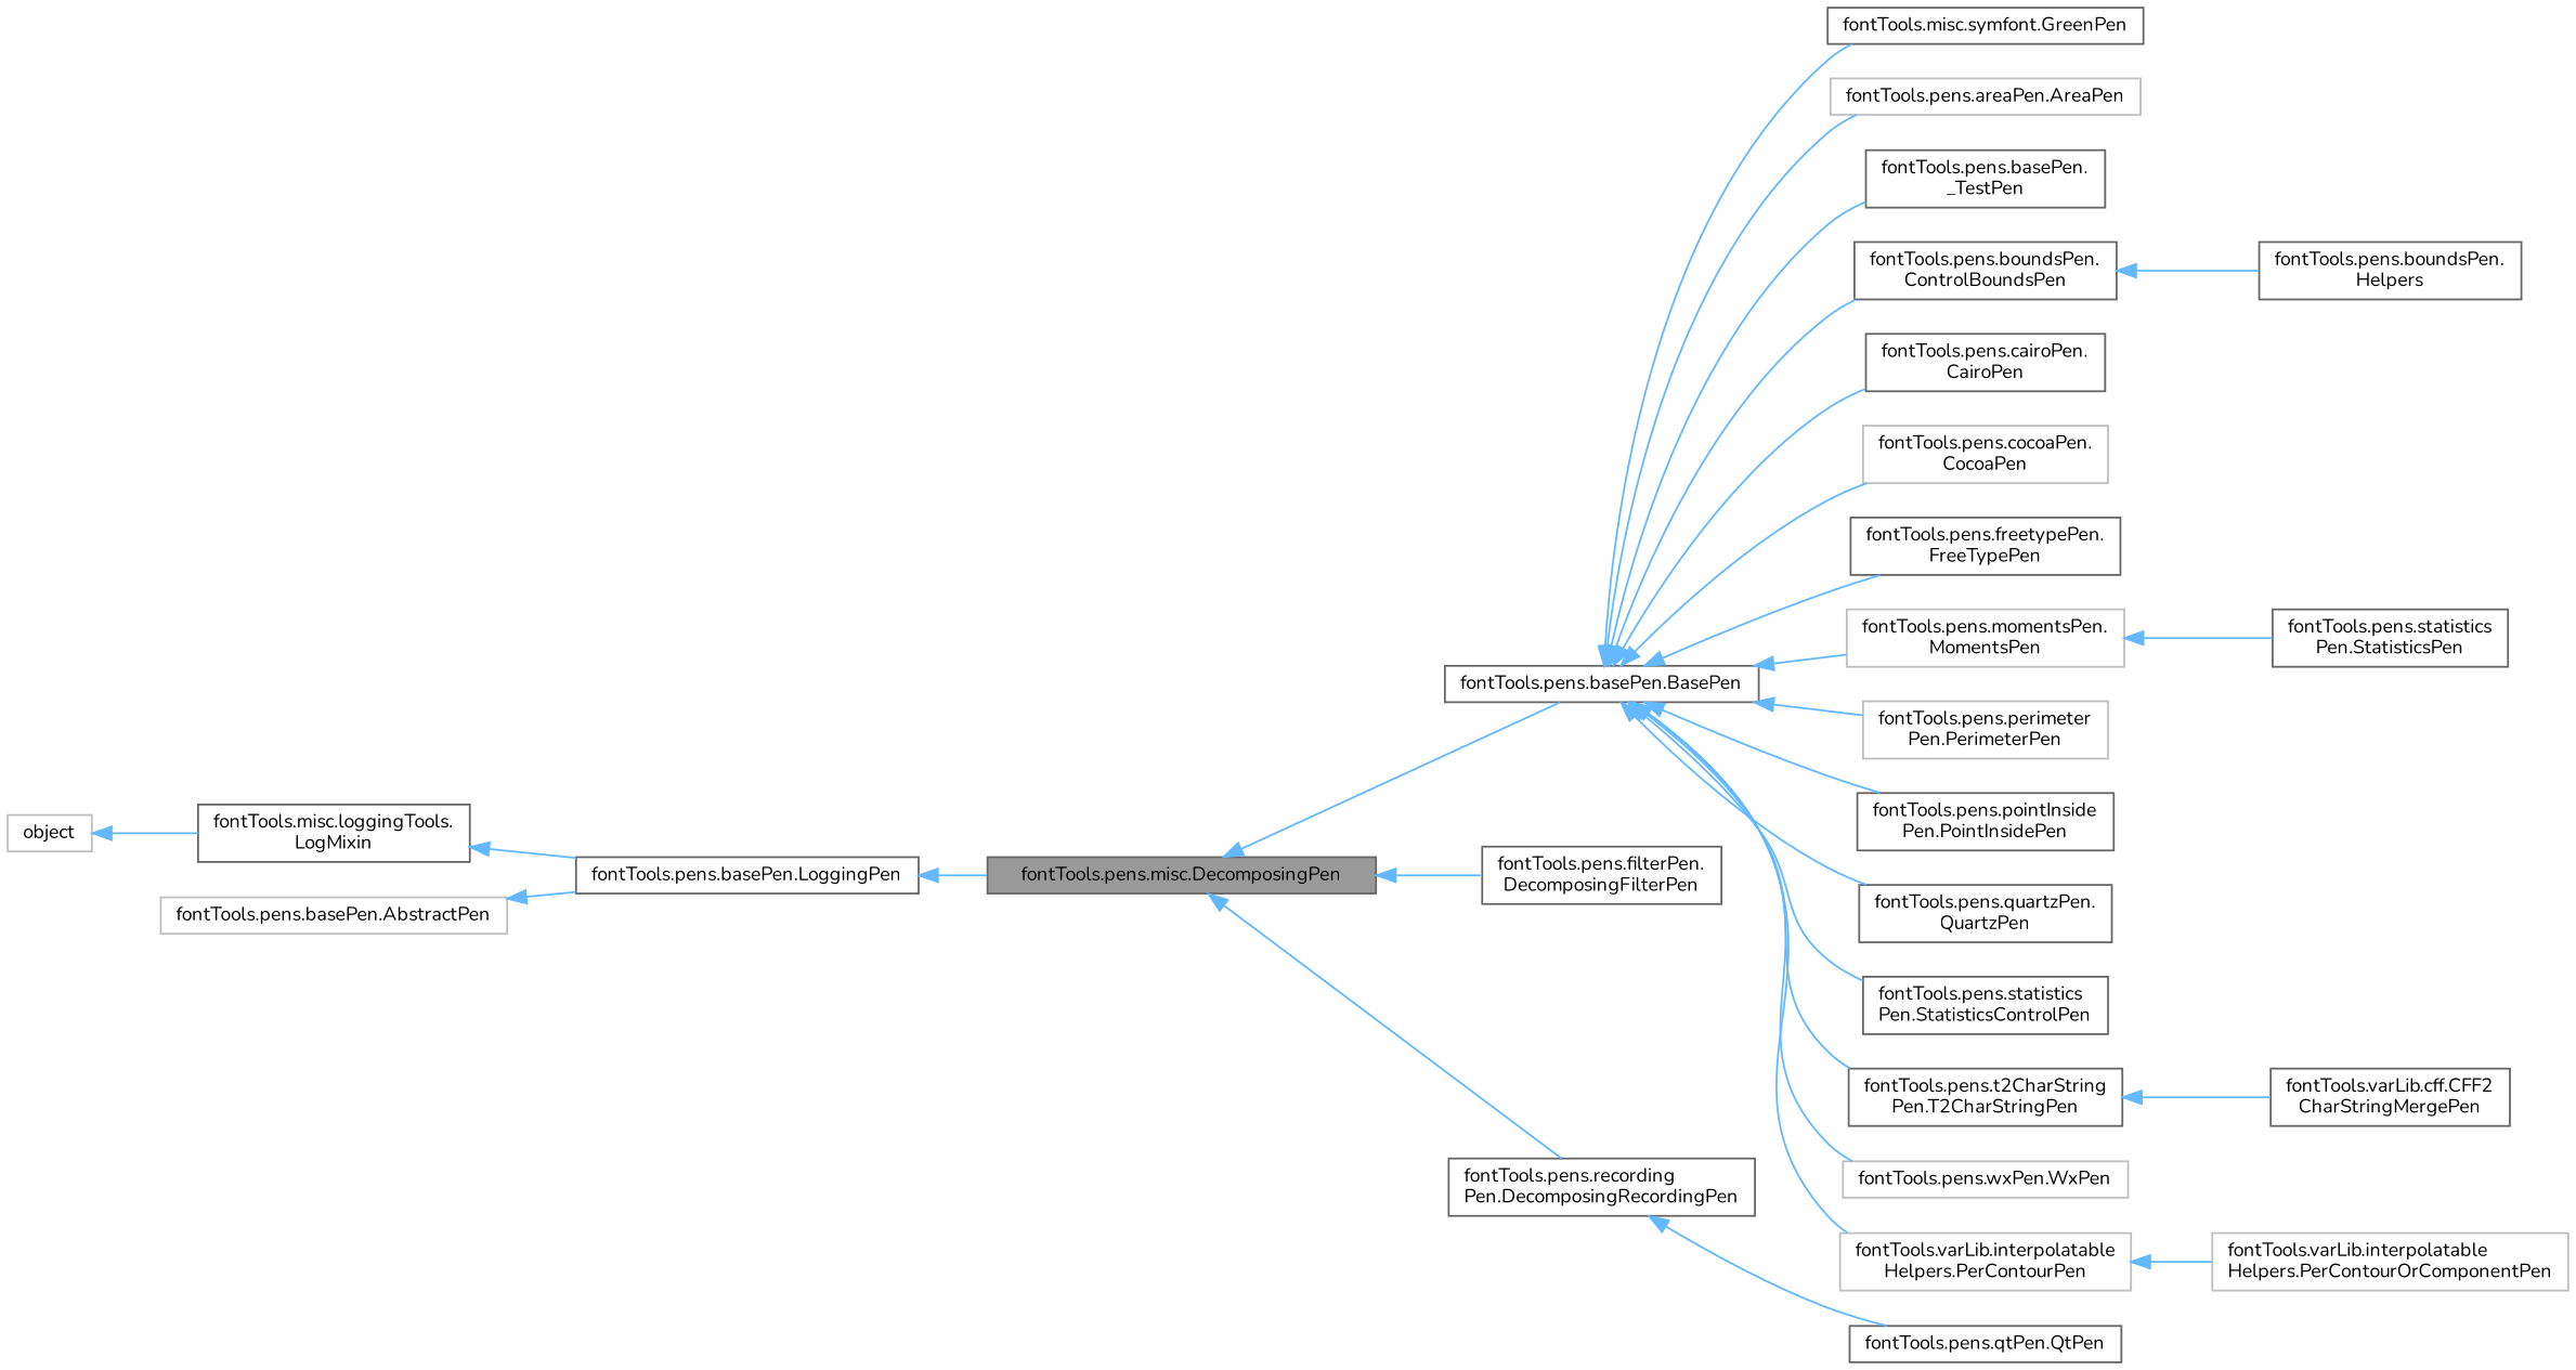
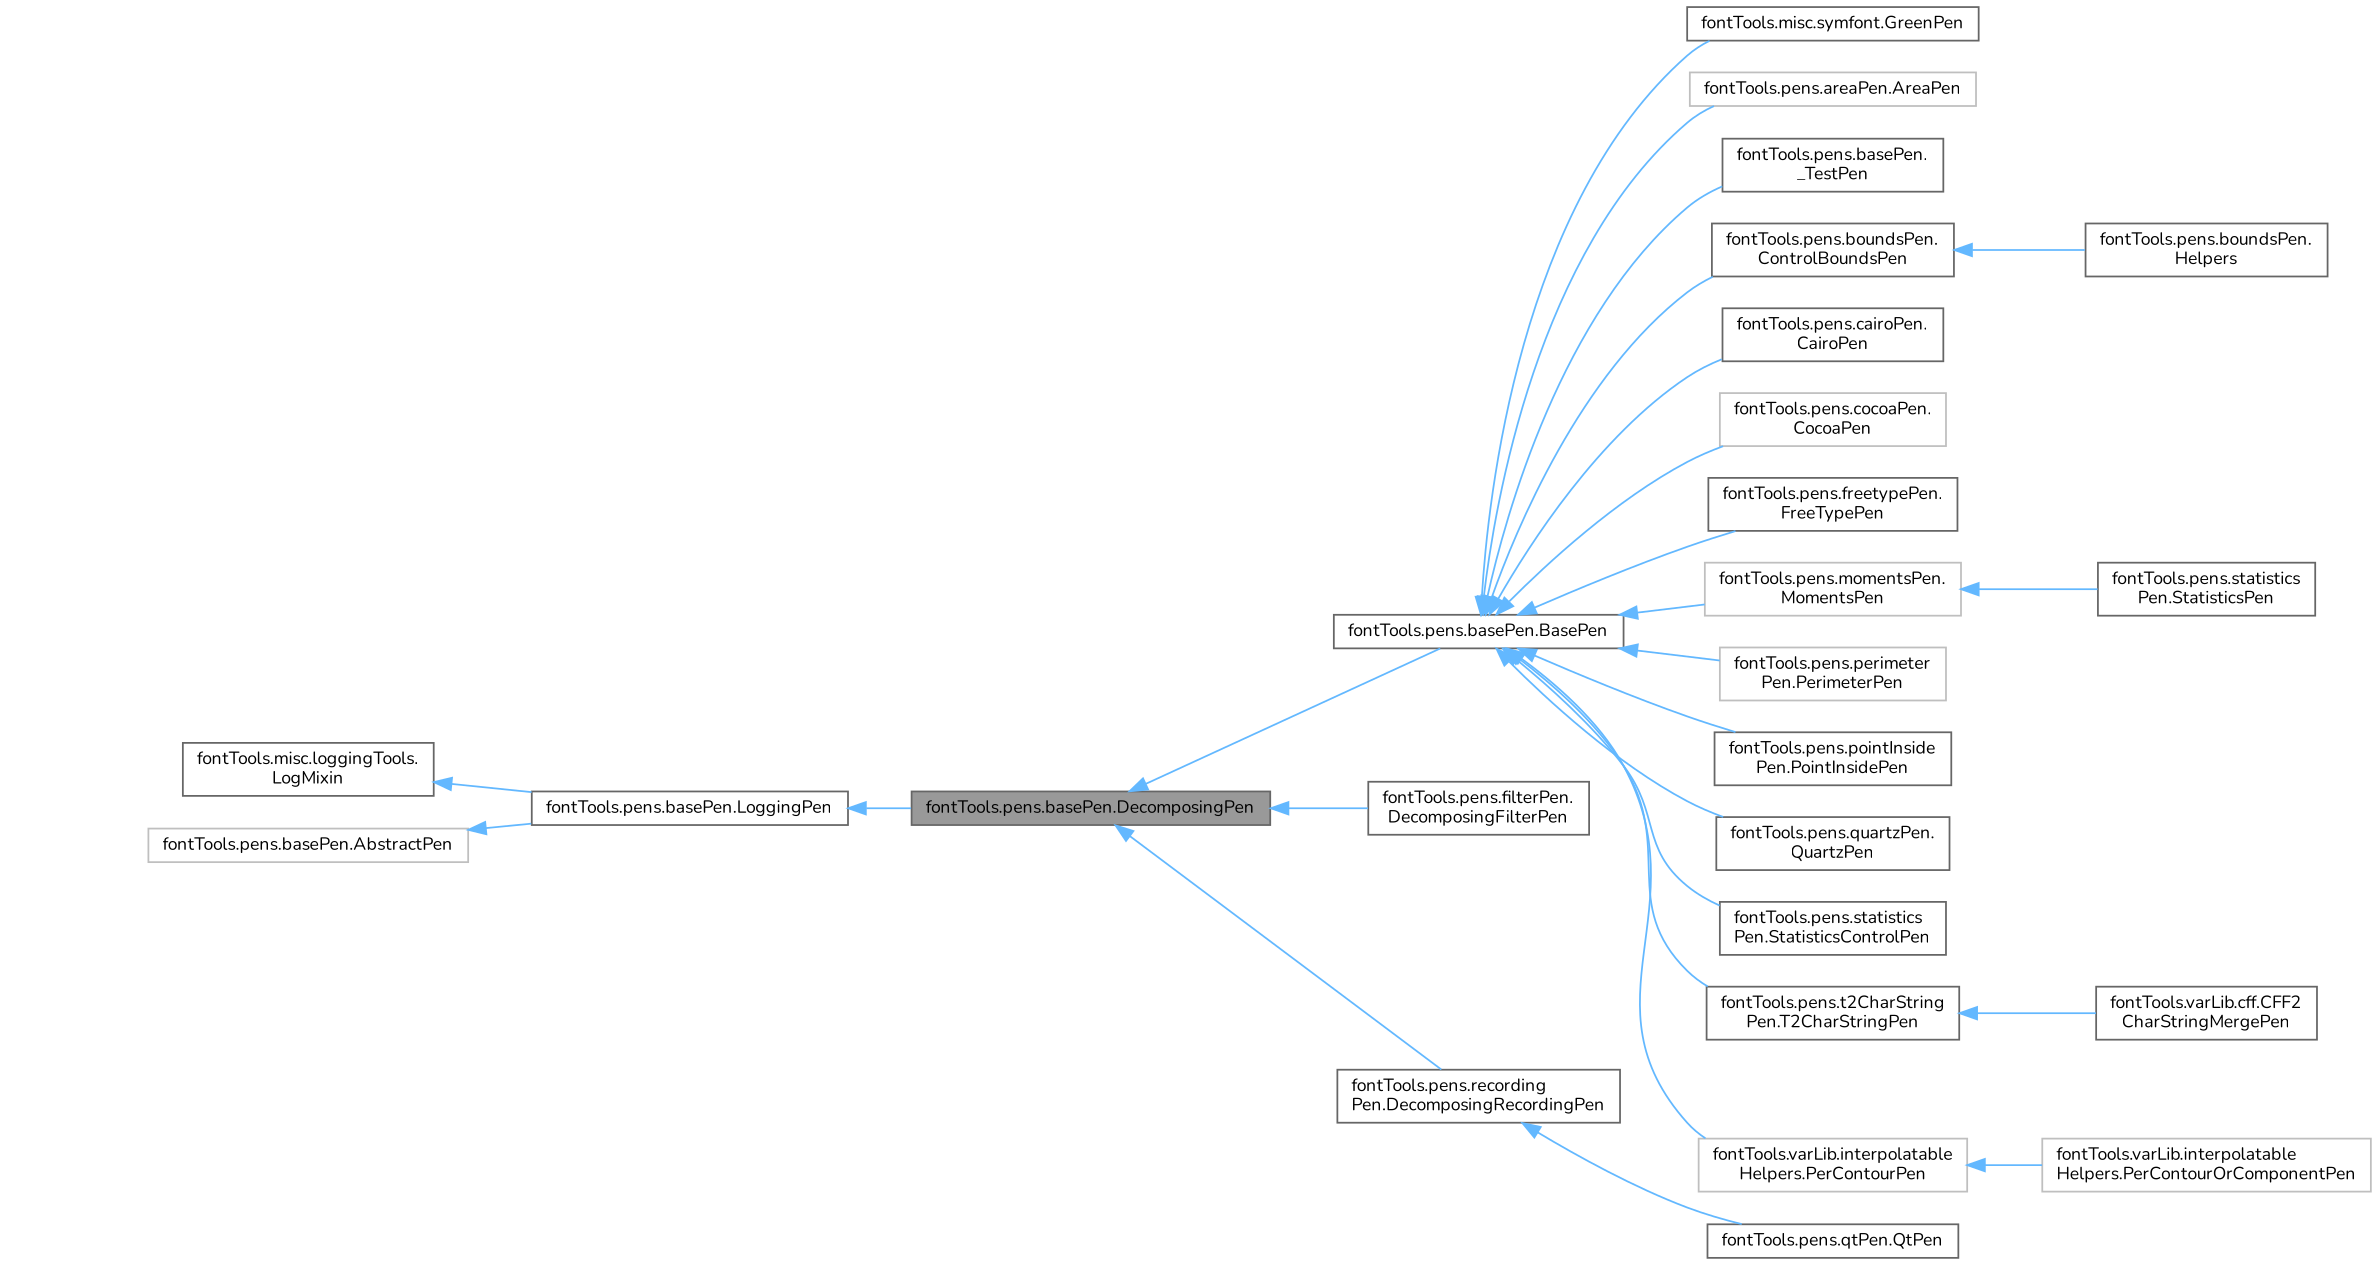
  digraph {
    fontname=Nunito
    rankdir=LR
    node [color=gray40 fillcolor=white fontname=Nunito fontsize=10 shape=box style=filled]
    edge [color=steelblue1 dir=back fontname=Nunito fontsize=10 labelfontname=Helvetica labelfontsize=10 style=solid]
-   n1 [fillcolor=grey60 fontcolor=black height=0.2 label="fontTools.pens.misc.DecomposingPen" width=0.4]
+   n1 [fillcolor=grey60 fontcolor=black height=0.2 label="fontTools.pens.basePen.DecomposingPen" width=0.4]
    n2 [height=0.2 label="fontTools.pens.basePen.BasePen" width=0.4]
    n3 [height=0.2 label="fontTools.pens.filterPen.\lDecomposingFilterPen" width=0.4]
    n4 [height=0.2 label="fontTools.pens.recording\lPen.DecomposingRecordingPen" width=0.4]
    n5 [height=0.2 label="fontTools.misc.symfont.GreenPen" width=0.4]
    n6 [color=grey75 height=0.2 label="fontTools.pens.areaPen.AreaPen" width=0.4]
    n7 [height=0.2 label="fontTools.pens.basePen.\l_TestPen" width=0.4]
    n8 [height=0.2 label="fontTools.pens.boundsPen.\lControlBoundsPen" width=0.4]
    n9 [height=0.2 label="fontTools.pens.cairoPen.\lCairoPen" width=0.4]
    n10 [color=grey75 height=0.2 label="fontTools.pens.cocoaPen.\lCocoaPen" width=0.4]
    n11 [height=0.2 label="fontTools.pens.freetypePen.\lFreeTypePen" width=0.4]
    n12 [color=grey75 height=0.2 label="fontTools.pens.momentsPen.\lMomentsPen" width=0.4]
    n13 [color=grey75 height=0.2 label="fontTools.pens.perimeter\lPen.PerimeterPen" width=0.4]
    n14 [height=0.2 label="fontTools.pens.pointInside\lPen.PointInsidePen" width=0.4]
    n15 [height=0.2 label="fontTools.pens.quartzPen.\lQuartzPen" width=0.4]
    n16 [height=0.2 label="fontTools.pens.statistics\lPen.StatisticsControlPen" width=0.4]
    n17 [height=0.2 label="fontTools.pens.t2CharString\lPen.T2CharStringPen" width=0.4]
-   n18 [color=grey75 height=0.2 label="fontTools.pens.wxPen.WxPen" width=0.4]
    n19 [color=grey75 height=0.2 label="fontTools.varLib.interpolatable\lHelpers.PerContourPen" width=0.4]
    n20 [height=0.2 label="fontTools.pens.qtPen.QtPen" width=0.4]
    n21 [height=0.2 label="fontTools.pens.basePen.LoggingPen" width=0.4]
    n22 [height=0.2 label="fontTools.misc.loggingTools.\lLogMixin" width=0.4]
-   n23 [color=grey75 height=0.2 label=object width=0.4]
    n24 [color=grey75 height=0.2 label="fontTools.pens.basePen.AbstractPen" width=0.4]
    n25 [height=0.2 label="fontTools.pens.boundsPen.\lHelpers" width=0.4]
    n26 [height=0.2 label="fontTools.pens.statistics\lPen.StatisticsPen" width=0.4]
    n27 [height=0.2 label="fontTools.varLib.cff.CFF2\lCharStringMergePen" width=0.4]
    n28 [color=grey75 height=0.2 label="fontTools.varLib.interpolatable\lHelpers.PerContourOrComponentPen" width=0.4]
    n1 -> n2
    n1 -> n3
    n1 -> n4
    n2 -> n5
    n2 -> n6
    n2 -> n7
    n2 -> n8
    n2 -> n9
    n2 -> n10
    n2 -> n11
    n2 -> n12
    n2 -> n13
    n2 -> n14
    n2 -> n15
    n2 -> n16
    n2 -> n17
-   n2 -> n18
    n2 -> n19
    n4 -> n20
    n8 -> n25
    n12 -> n26
    n17 -> n27
    n19 -> n28
    n21 -> n1
    n22 -> n21
-   n23 -> n22
    n24 -> n21
  }
